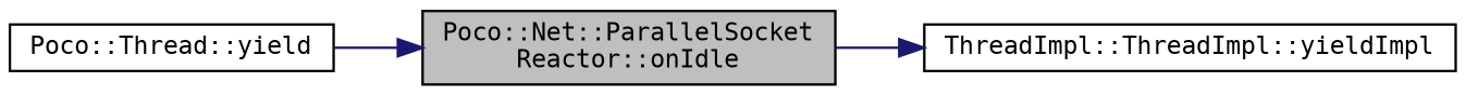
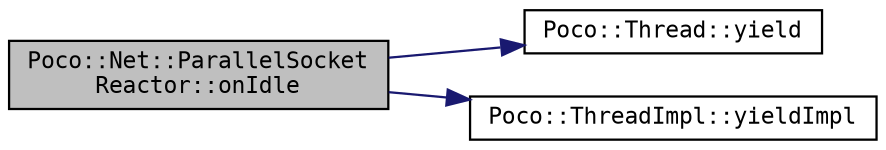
  digraph {
    fontname="DejaVu Sans Mono"
    rankdir=LR
    node [color=black fillcolor=white fontname="DejaVu Sans Mono" fontsize=10 shape=record style=filled]
    edge [color=midnightblue fontname="DejaVu Sans Mono" fontsize=10 labelfontname=Helvetica labelfontsize=10 style=solid]
    n1 [fillcolor=grey75 fontcolor=black height=0.2 label="Poco::Net::ParallelSocket\lReactor::onIdle" width=0.4]
    n2 [height=0.2 label="Poco::Thread::yield" width=0.4]
-   n3 [height=0.2 label="ThreadImpl::ThreadImpl::yieldImpl" width=0.4]
-   n2 -> n1
+   n3 [height=0.2 label="Poco::ThreadImpl::yieldImpl" width=0.4]
+   n1 -> n2
    n1 -> n3
  }
